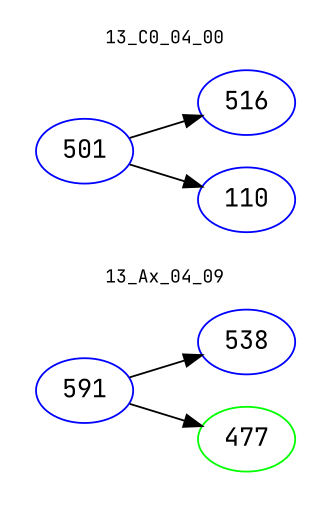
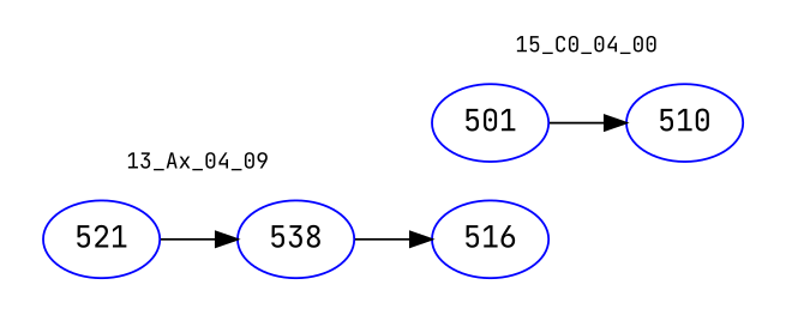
  digraph {
    fontname="JetBrains Mono"
    rankdir=LR
    node [color=blue fontname="JetBrains Mono"]
    edge [color=black fontname="JetBrains Mono"]
-   n1 [label=591]
-   n2 [color=green label=477]
+   n1 [label=521]
    n3 [label=538]
    n4 [label=501]
-   n5 [label=110]
+   n5 [label=510]
    n6 [label=516]
    subgraph cluster_1 {
      color=white
      fontsize=10
      label="13_Ax_04_09"
      n1
-     n2
      n3
    }
    subgraph cluster_2 {
      color=white
      fontsize=10
-     label="13_C0_04_00"
+     label="15_C0_04_00"
      n4
      n5
      n6
    }
-   n1 -> n2
    n1 -> n3
    n4 -> n5
-   n4 -> n6
+   n3 -> n6
  }
